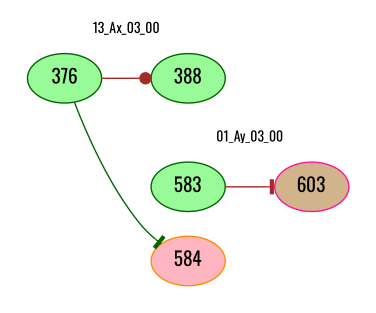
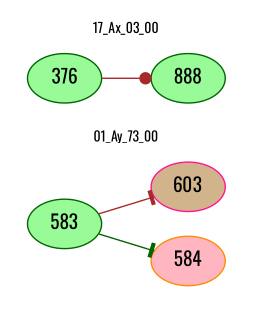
  digraph {
    fontname=Oswald
    rankdir=LR
    node [color=darkgreen fillcolor=palegreen fontname=Oswald style=filled]
    edge [arrowhead=tee color=brown fontname=Oswald]
    n1 [label=583]
    n2 [color=darkorange fillcolor=lightpink label=584]
    n3 [color=deeppink fillcolor=tan label=603]
    n4 [label=376]
-   n5 [label=388]
+   n5 [label=888]
    subgraph cluster_1 {
      color=white
      fontsize=10
-     label="01_Ay_03_00"
+     label="01_Ay_73_00"
      n1
      n2
      n3
    }
    subgraph cluster_2 {
      color=white
      fontsize=10
-     label="13_Ax_03_00"
+     label="17_Ax_03_00"
      n4
      n5
    }
-   n4 -> n2 [color=darkgreen]
+   n1 -> n2 [color=darkgreen]
    n1 -> n3
    n4 -> n5 [arrowhead=dot]
  }
